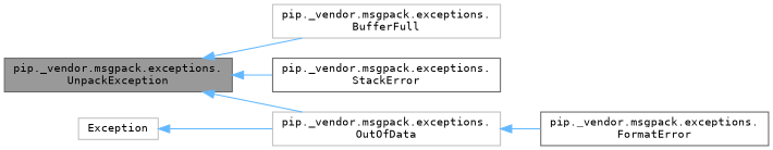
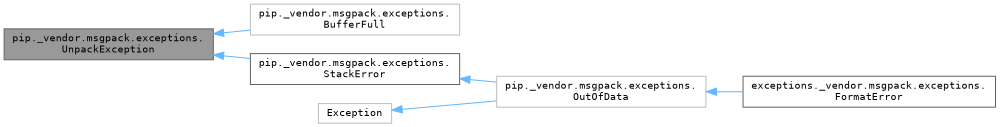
  digraph {
    fontname="DejaVu Sans Mono"
    rankdir=LR
    node [color=gray40 fillcolor=white fontname="DejaVu Sans Mono" fontsize=10 shape=box style=filled]
    edge [color=steelblue1 dir=back fontname="DejaVu Sans Mono" fontsize=10 labelfontname=Helvetica labelfontsize=10 style=solid]
    n1 [fillcolor=grey60 fontcolor=black height=0.2 label="pip._vendor.msgpack.exceptions.\lUnpackException" width=0.4]
    n2 [color=grey75 height=0.2 label="pip._vendor.msgpack.exceptions.\lBufferFull" width=0.4]
    n3 [color=grey75 height=0.2 label="pip._vendor.msgpack.exceptions.\lOutOfData" width=0.4]
    n4 [height=0.2 label="pip._vendor.msgpack.exceptions.\lStackError" width=0.4]
-   n5 [height=0.2 label="pip._vendor.msgpack.exceptions.\lFormatError" width=0.4]
+   n5 [height=0.2 label="exceptions._vendor.msgpack.exceptions.\lFormatError" width=0.4]
    n6 [color=grey75 height=0.2 label=Exception width=0.4]
    n1 -> n2
-   n1 -> n3
+   n4 -> n3
    n1 -> n4
    n3 -> n5
    n6 -> n3
  }
